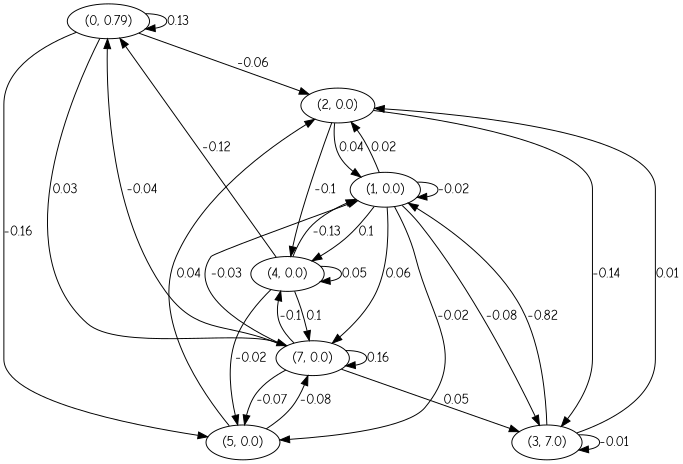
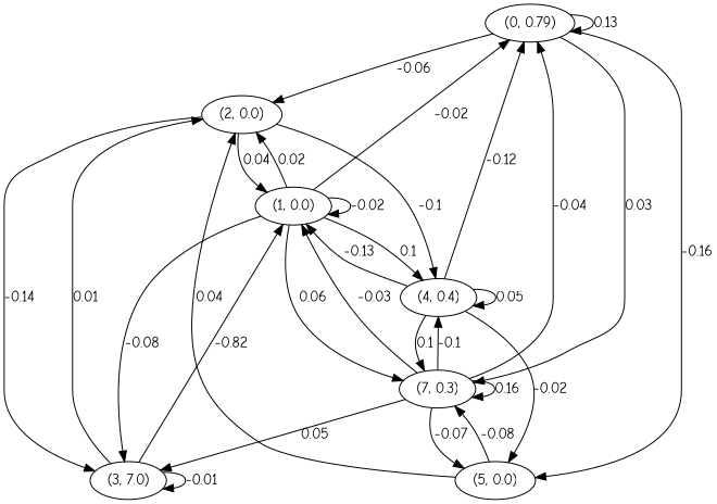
  digraph {
    fontname="Comic Neue"
    node [fontname="Comic Neue"]
    edge [fontname="Comic Neue"]
    n1 [label="(0, 0.79)"]
    n2 [label="(2, 0.0)"]
    n3 [label="(5, 0.0)"]
-   n4 [label="(7, 0.0)"]
+   n4 [label="(7, 0.3)"]
    n5 [label="(1, 0.0)"]
    n6 [label="(3, 7.0)"]
-   n7 [label="(4, 0.0)"]
+   n7 [label="(4, 0.4)"]
    n1 -> n1 [label=0.13]
    n1 -> n2 [label=-0.06]
    n1 -> n3 [label=-0.16]
    n1 -> n4 [label=0.03]
    n2 -> n5 [label=0.04]
    n2 -> n6 [label=-0.14]
    n2 -> n7 [label=-0.1]
    n3 -> n2 [label=0.04]
    n3 -> n4 [label=-0.08]
    n4 -> n1 [label=-0.04]
    n4 -> n3 [label=-0.07]
    n4 -> n4 [label=0.16]
    n4 -> n5 [label=-0.03]
    n4 -> n6 [label=0.05]
    n4 -> n7 [label=-0.1]
-   n5 -> n3 [label=-0.02]
+   n5 -> n1 [label=-0.02]
    n5 -> n2 [label=0.02]
    n5 -> n4 [label=0.06]
    n5 -> n5 [label=-0.02]
    n5 -> n6 [label=-0.08]
    n5 -> n7 [label=0.1]
    n6 -> n2 [label=0.01]
    n6 -> n5 [label=-0.82]
    n6 -> n6 [label=-0.01]
    n7 -> n1 [label=-0.12]
    n7 -> n3 [label=-0.02]
    n7 -> n4 [label=0.1]
    n7 -> n5 [label=-0.13]
    n7 -> n7 [label=0.05]
  }
